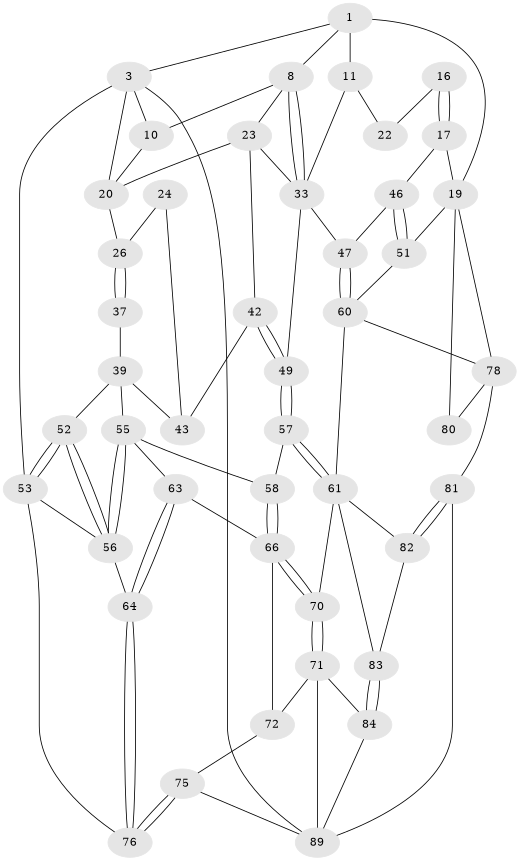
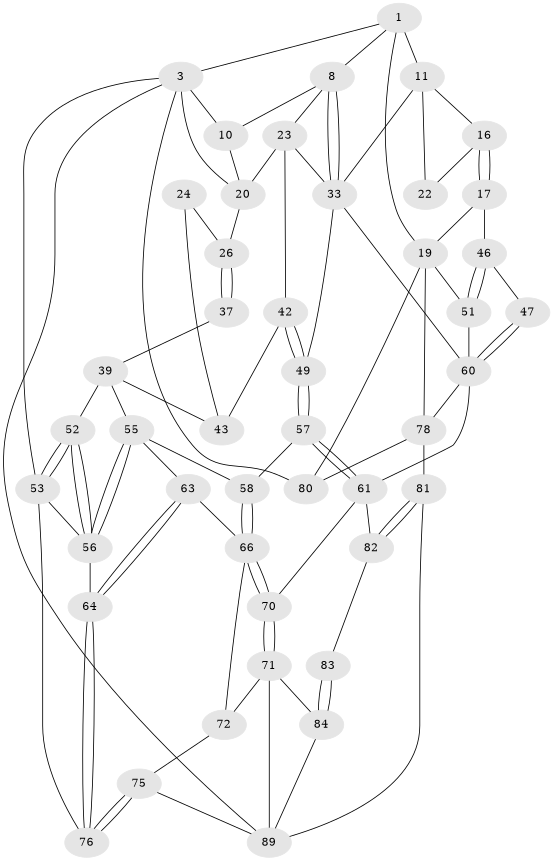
  graph {
    node [color=gray90 style=filled]
    1 [super="+2+6"]
    3 [super="+54+32+4"]
    8 [super="+9"]
    11 [super="+12"]
    19 [super="+50"]
    10
    20 [super="+27"]
    53 [super="+88"]
    80
    89 [super="+91+90"]
    23 [super="+35"]
    33 [super="+34"]
    16 [super="+21"]
    22
    51
    78 [super="+86+79"]
    26
    39 [super="+40+45"]
    37
    56 [super="+65"]
    76
    42
    47
    49
    17 [super="+18"]
    46
    60 [super="+62"]
    81 [super="+87"]
    24 [super="+25"]
    43
    52
    55 [super="+59"]
    57
    58
    63
    61 [super="+68"]
    64
    66 [super="+67"]
    70
    82
    83
    72 [super="+74"]
    71 [super="+85"]
    84
    75
    1 -- 3
    1 -- 8
    1 -- 11 [weight=3]
    1 -- 19
    3 -- 10
    3 -- 20 [weight=2]
    3 -- 53
+   3 -- 80
    3 -- 89
    8 -- 10
    8 -- 23
    8 -- 33
    8 -- 33
    11 -- 33 [weight=2]
+   11 -- 16 [weight=2]
    11 -- 22 [weight=2]
    19 -- 80 [weight=2]
    19 -- 51
    19 -- 78
    10 -- 20
    20 -- 26
    53 -- 56
    53 -- 76
    23 -- 20
    23 -- 33
    23 -- 42
-   33 -- 47
+   33 -- 60
    33 -- 49
    16 -- 22
    16 -- 17 [weight=3]
    16 -- 17
    51 -- 60
    78 -- 80
    78 -- 81 [weight=2]
    26 -- 37
    26 -- 37
    39 -- 43
    39 -- 52
    39 -- 55
    37 -- 39
    56 -- 64
    42 -- 49
    42 -- 49
    42 -- 43
    47 -- 60
    47 -- 60
    49 -- 57
    49 -- 57
    17 -- 19
    17 -- 46
    46 -- 51
    46 -- 51
    46 -- 47
    60 -- 78
    60 -- 61
    81 -- 89
    81 -- 82
    81 -- 82
    24 -- 26
    24 -- 43
    52 -- 53
    52 -- 53
    52 -- 56
    52 -- 56
    55 -- 56
    55 -- 56
    55 -- 58
    55 -- 63
    57 -- 58
    57 -- 61
    57 -- 61
    58 -- 66
    58 -- 66
    63 -- 64
    63 -- 64
    63 -- 66
    61 -- 70
    61 -- 82
-   61 -- 83
    64 -- 76
    64 -- 76
    66 -- 70
    66 -- 70
    66 -- 72 [weight=2]
    70 -- 71
    70 -- 71
    82 -- 83
    83 -- 84
    83 -- 84
    72 -- 75
    71 -- 89
    71 -- 72
    71 -- 84
    84 -- 89
    75 -- 89
    75 -- 76
    75 -- 76
  }
